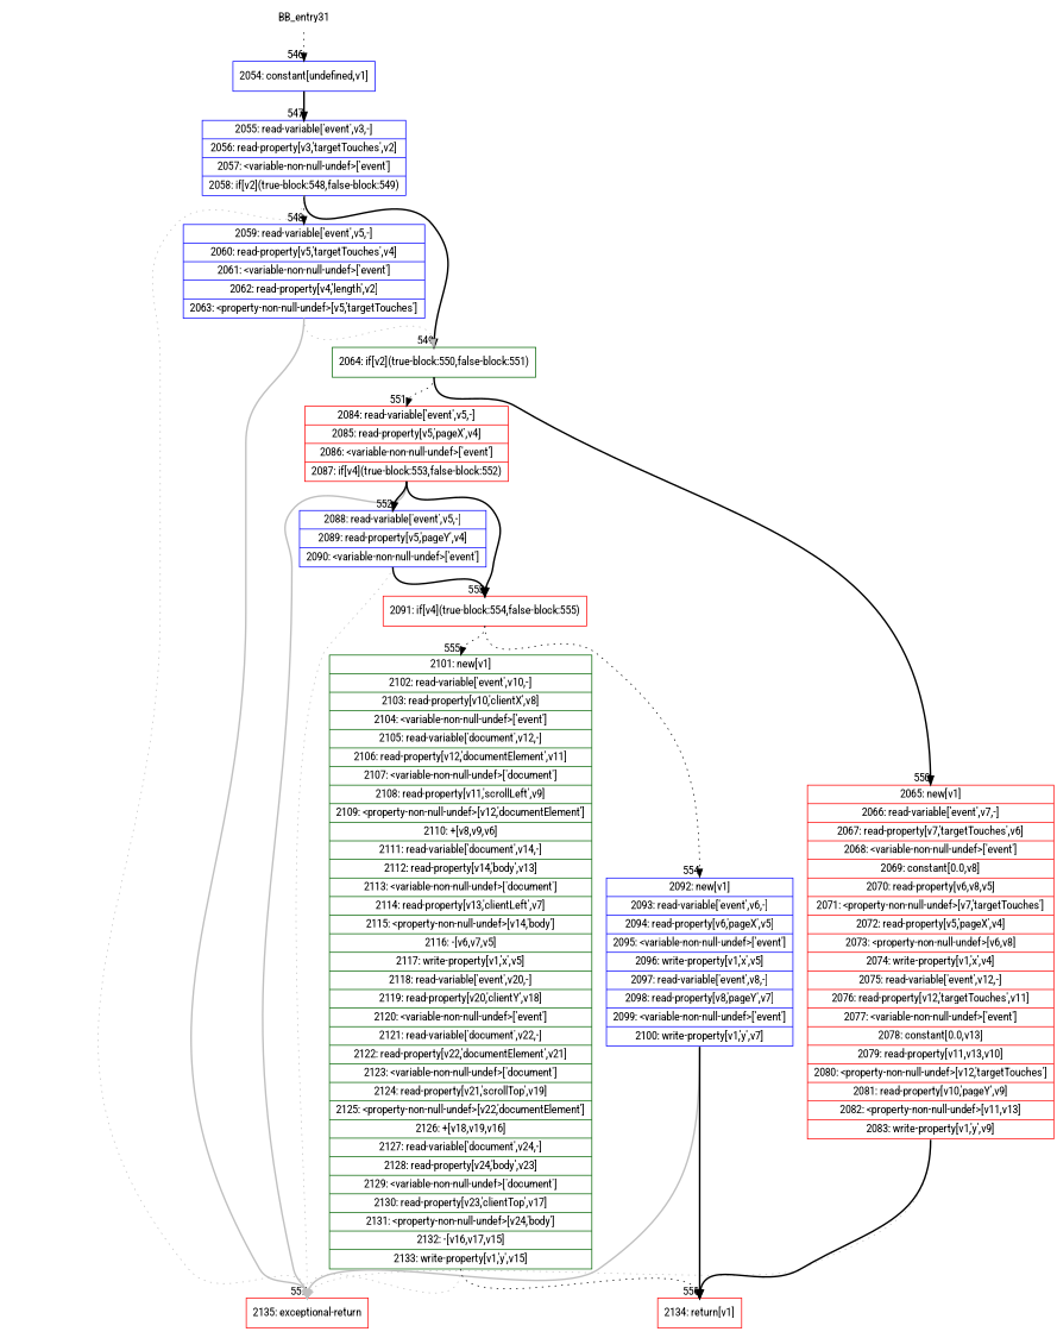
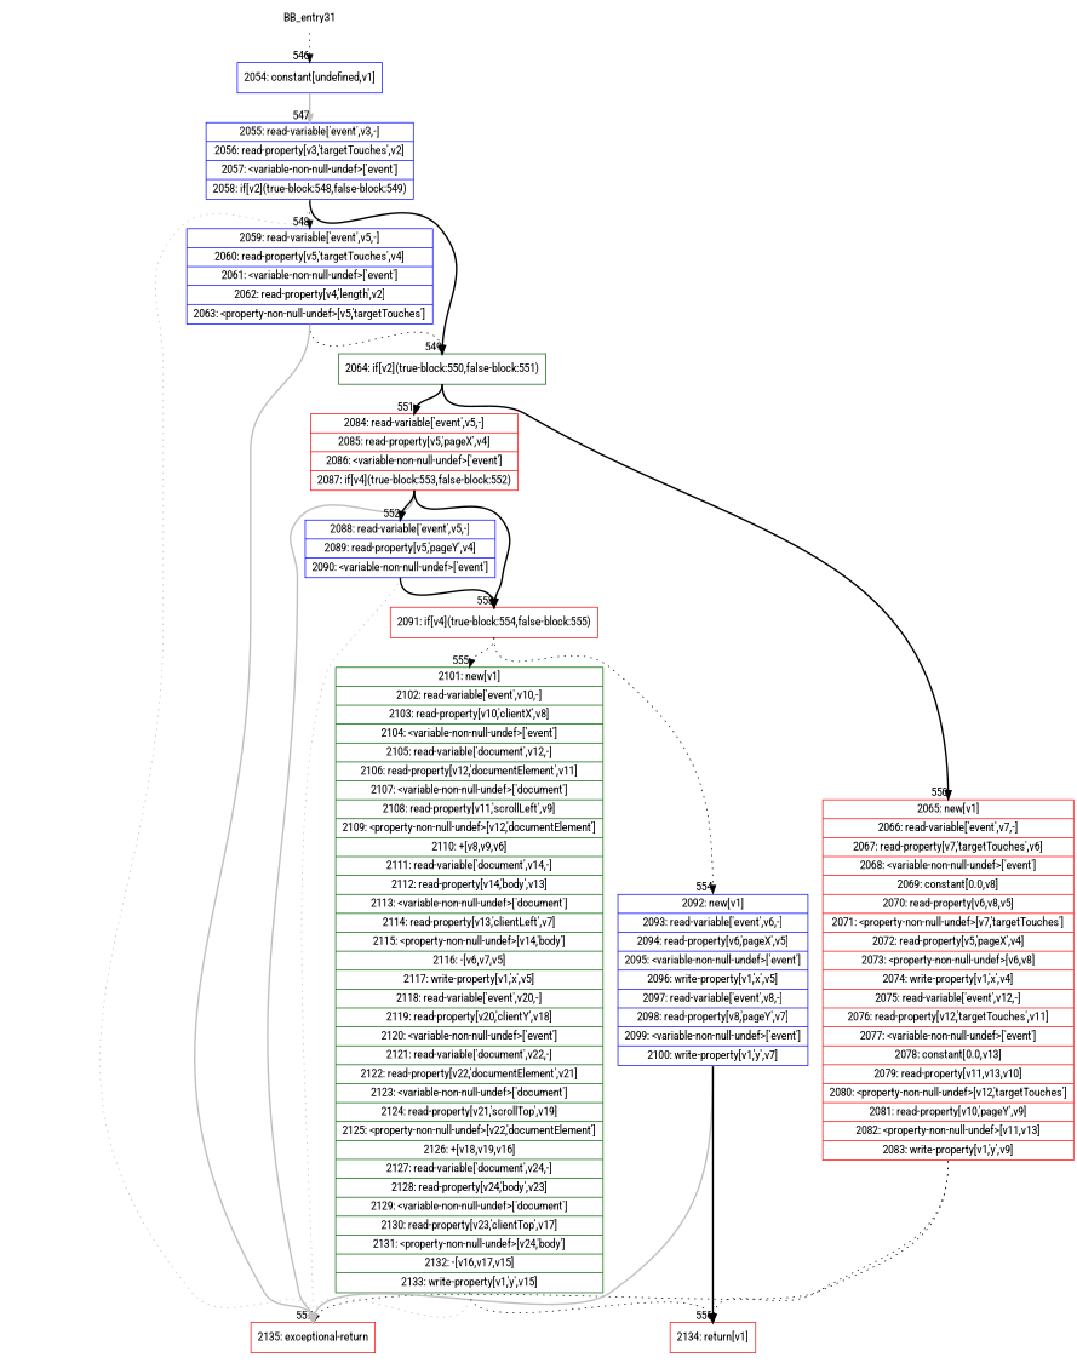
  digraph {
    fontname="Roboto Condensed"
    rankdir=TD
    node [color=red fontname="Roboto Condensed" shape=record]
    edge [fontname="Roboto Condensed" headport=n style=dotted tailport=s]
    n1 [label=BB_entry31 shape=none]
    n2 [color=blue label="{2054: constant[undefined,v1]}"]
    n3 [color=blue label="{2055: read-variable['event',v3,-]|2056: read-property[v3,'targetTouches',v2]|2057: \<variable-non-null-undef\>['event']|2058: if[v2](true-block:548,false-block:549)}"]
    n4 [color=darkgreen label="{2064: if[v2](true-block:550,false-block:551)}"]
    n5 [color=blue label="{2059: read-variable['event',v5,-]|2060: read-property[v5,'targetTouches',v4]|2061: \<variable-non-null-undef\>['event']|2062: read-property[v4,'length',v2]|2063: \<property-non-null-undef\>[v5,'targetTouches']}"]
    n6 [label="{2135: exceptional-return}"]
    n7 [label="{2065: new[v1]|2066: read-variable['event',v7,-]|2067: read-property[v7,'targetTouches',v6]|2068: \<variable-non-null-undef\>['event']|2069: constant[0.0,v8]|2070: read-property[v6,v8,v5]|2071: \<property-non-null-undef\>[v7,'targetTouches']|2072: read-property[v5,'pageX',v4]|2073: \<property-non-null-undef\>[v6,v8]|2074: write-property[v1,'x',v4]|2075: read-variable['event',v12,-]|2076: read-property[v12,'targetTouches',v11]|2077: \<variable-non-null-undef\>['event']|2078: constant[0.0,v13]|2079: read-property[v11,v13,v10]|2080: \<property-non-null-undef\>[v12,'targetTouches']|2081: read-property[v10,'pageY',v9]|2082: \<property-non-null-undef\>[v11,v13]|2083: write-property[v1,'y',v9]}"]
    n8 [label="{2084: read-variable['event',v5,-]|2085: read-property[v5,'pageX',v4]|2086: \<variable-non-null-undef\>['event']|2087: if[v4](true-block:553,false-block:552)}"]
    n9 [label="{2134: return[v1]}"]
    n10 [label="{2091: if[v4](true-block:554,false-block:555)}"]
    n11 [color=blue label="{2088: read-variable['event',v5,-]|2089: read-property[v5,'pageY',v4]|2090: \<variable-non-null-undef\>['event']}"]
    n12 [color=blue label="{2092: new[v1]|2093: read-variable['event',v6,-]|2094: read-property[v6,'pageX',v5]|2095: \<variable-non-null-undef\>['event']|2096: write-property[v1,'x',v5]|2097: read-variable['event',v8,-]|2098: read-property[v8,'pageY',v7]|2099: \<variable-non-null-undef\>['event']|2100: write-property[v1,'y',v7]}"]
    n13 [color=darkgreen label="{2101: new[v1]|2102: read-variable['event',v10,-]|2103: read-property[v10,'clientX',v8]|2104: \<variable-non-null-undef\>['event']|2105: read-variable['document',v12,-]|2106: read-property[v12,'documentElement',v11]|2107: \<variable-non-null-undef\>['document']|2108: read-property[v11,'scrollLeft',v9]|2109: \<property-non-null-undef\>[v12,'documentElement']|2110: +[v8,v9,v6]|2111: read-variable['document',v14,-]|2112: read-property[v14,'body',v13]|2113: \<variable-non-null-undef\>['document']|2114: read-property[v13,'clientLeft',v7]|2115: \<property-non-null-undef\>[v14,'body']|2116: -[v6,v7,v5]|2117: write-property[v1,'x',v5]|2118: read-variable['event',v20,-]|2119: read-property[v20,'clientY',v18]|2120: \<variable-non-null-undef\>['event']|2121: read-variable['document',v22,-]|2122: read-property[v22,'documentElement',v21]|2123: \<variable-non-null-undef\>['document']|2124: read-property[v21,'scrollTop',v19]|2125: \<property-non-null-undef\>[v22,'documentElement']|2126: +[v18,v19,v16]|2127: read-variable['document',v24,-]|2128: read-property[v24,'body',v23]|2129: \<variable-non-null-undef\>['document']|2130: read-property[v23,'clientTop',v17]|2131: \<property-non-null-undef\>[v24,'body']|2132: -[v16,v17,v15]|2133: write-property[v1,'y',v15]}"]
    n1 -> n2 [headlabel="    546"]
-   n2 -> n3 [headlabel="      547" style=bold]
+   n2 -> n3 [headlabel="      547" style=bold color=gray]
    n3 -> n4 [headlabel="      549" style=bold]
    n3 -> n5 [headlabel="      548"]
    n3 -> n6 [color=gray headlabel="      557"]
    n4 -> n7 [headlabel="      550" style=bold]
-   n4 -> n8 [headlabel="      551"]
-   n5 -> n4 [color=gray]
+   n4 -> n8 [headlabel="      551" style=bold]
+   n5 -> n4
    n5 -> n6 [color=gray style=bold]
-   n7 -> n6 [color=gray]
-   n7 -> n9 [headlabel="      556" style=bold]
+   n7 -> n6 [color=black]
+   n7 -> n9 [headlabel="      556"]
    n8 -> n6 [color=gray style=bold]
    n8 -> n10 [headlabel="      553" style=bold]
    n8 -> n11 [headlabel="      552" style=bold]
    n10 -> n12 [headlabel="      554"]
    n10 -> n13 [headlabel="      555"]
    n11 -> n6 [color=gray]
    n11 -> n10 [style=bold]
    n12 -> n6 [color=gray style=bold]
    n12 -> n9 [style=bold]
    n13 -> n6 [color=gray]
    n13 -> n9
  }
